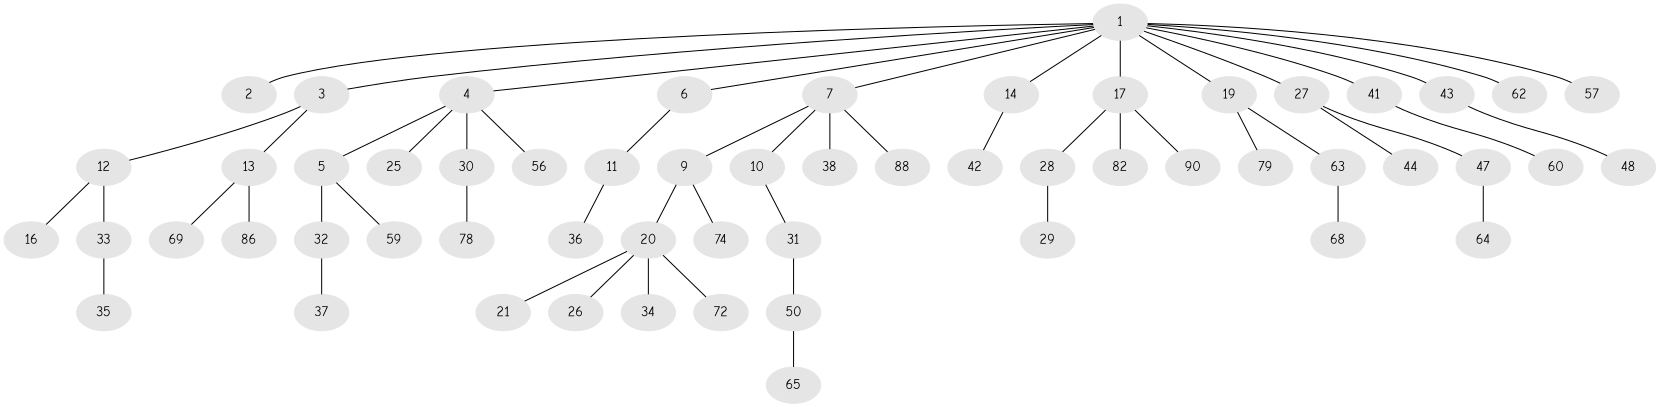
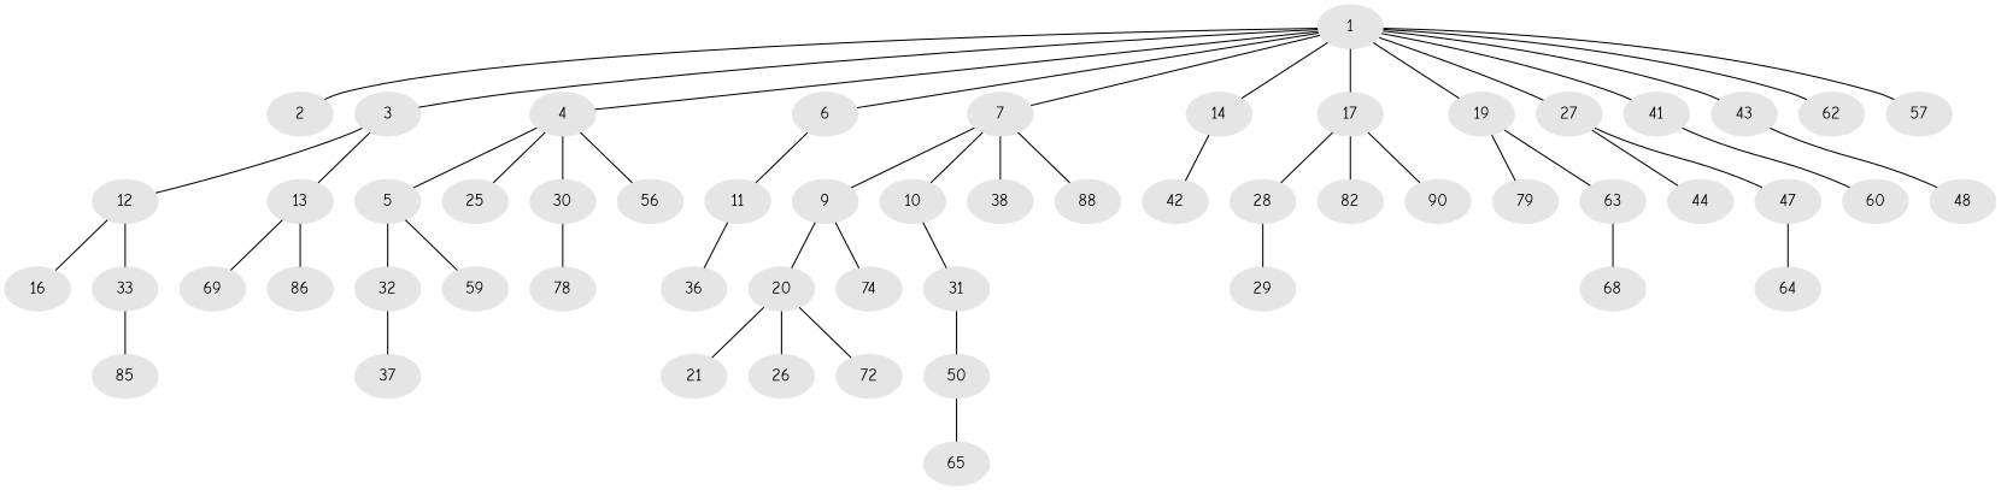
  graph {
    fontname="Comic Neue"
    node [color=gray90 fontname="Comic Neue" style=filled]
    edge [fontname="Comic Neue"]
    1 [super="+22"]
    2 [super="+45"]
    3 [super="+24"]
    4 [super="+8"]
    6 [super="+57"]
    7 [super="+18"]
    14
    17 [super="+23"]
    19 [super="+40"]
    27 [super="+84"]
    41 [super="+81"]
    43 [super="+46"]
    62 [super="+76"]
    n14 [label=57]
    12 [super="+15"]
    13 [super="+35"]
    5 [super="+49"]
    25
    30
    56
    11 [super="+67"]
    9 [super="+51"]
    10
    38 [super="+70"]
    88
    42
    28 [super="+83"]
    82
    90
    n30 [label=79]
    63 [super="+71"]
    44
    47 [super="+89"]
    60 [super="+80"]
    48
    16 [super="+55"]
    33 [super="+52"]
    69
    86
    32 [super="+66"]
    59
    78
    37
    36 [super="+61"]
    20 [super="+58"]
    74
    31 [super="+53"]
    21
    26 [super="+54"]
-   34
    72
    50 [super="+87"]
-   85 [label=35]
+   85
    29 [super="+79"]
    68
    64
    65
    1 -- 2
    1 -- 3
    1 -- 4
    1 -- 6
    1 -- 7
    1 -- 14
    1 -- 17
    1 -- 19
    1 -- 27
    1 -- 41
    1 -- 43
    1 -- 62
    1 -- n14
    3 -- 12
    3 -- 13
    4 -- 5
    4 -- 25
    4 -- 30
    4 -- 56
    6 -- 11
    7 -- 9
    7 -- 10
    7 -- 38
    7 -- 88
    14 -- 42
    17 -- 28
    17 -- 82
    17 -- 90
    19 -- n30
    19 -- 63
    27 -- 44
    27 -- 47
    41 -- 60
    43 -- 48
    12 -- 16
    12 -- 33
    13 -- 69
    13 -- 86
    5 -- 32
    5 -- 59
    30 -- 78
    11 -- 36
    9 -- 20
    9 -- 74
    10 -- 31
    28 -- 29
    63 -- 68
    47 -- 64
    33 -- 85
    32 -- 37
    20 -- 21
    20 -- 26
-   20 -- 34
    20 -- 72
    31 -- 50
    50 -- 65
  }
